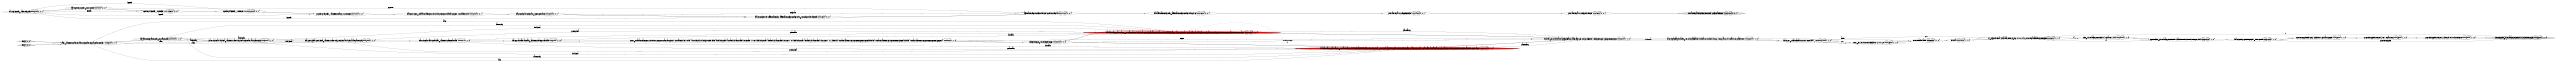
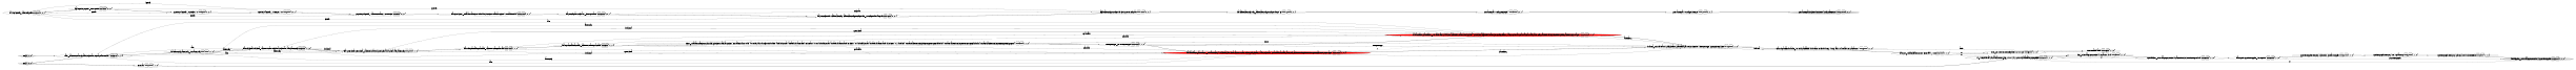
  digraph {
    rankdir=LR
    node [fillcolor=white shape=ellipse style=filled]
    edge [style=bold]
    n1 [label="final Properties propertiesLosAngeles = new Properties()@@@31@@@['1', '1', '0']"]
    n2 [fillcolor=lightgray label="clientLosAngeles = DriverManager.getConnection(url,propertiesLosAngeles)@@@35@@@['1', '1', '0']"]
    n3 [label="propertiesLosAngeles.setProperty(\"sqlTimeZone\",\"America/Los_Angeles\")@@@32@@@['1', '1', '0']"]
    n4 [label="propertiesLosAngeles.setProperty(\"user\",\"regularUserLA\")@@@33@@@['1', '1', '0']"]
    n5 [label="propertiesLosAngeles.setProperty(\"sqlQueryId\",DUMMY_SQL_QUERY_ID)@@@34@@@['1', '1', '0']"]
    n6 [label="superuserClient = DriverManager.getConnection(url,CalciteTests.TEST_SUPERUSER_NAME,\"druid\")@@@30@@@['1', '1', '0']"]
    n7 [label="final String keyPrefix = \"cache.config.prefix\"@@@3@@@['0', '0', '1']"]
    n8 [label="final Properties properties = new Properties()@@@4@@@['0', '0', '1']"]
    n9 [label="properties.put(keyPrefix + \".sizeInBytes\",\"100\")@@@6@@@['0', '0', '1']"]
    n10 [label="final JsonConfigProvider<CaffeineCacheConfig> caffeineCacheConfigJsonConfigProvider = JsonConfigProvider.of(keyPrefix,)@@@16@@@['0', '0', '1']"]
    n11 [label="properties.put(keyPrefix + \".expireAfter\",\"10\")@@@5@@@['0', '0', '1']"]
    n12 [label="properties.put(keyPrefix + \".cacheExecutorFactory\",\"CoMmON_FjP\")@@@7@@@['0', '0', '1']"]
    n13 [label="caffeineCacheConfigJsonConfigProvider.inject(properties,configurator)@@@17@@@['0', '0', '1']"]
    n14 [label="final Injector injector = Initialization.makeInjectorWithModules(GuiceInjectors.makeStartupInjector(),ImmutableList.of(null))@@@8@@@['0', '0', '1']"]
    n15 [label="final DruidAvaticaHandler handler = new DruidAvaticaHandler(druidMeta,new DruidNode(\"dummy\",\"dummy\",false,1,null,true,false),new AvaticaMonitor())@@@23@@@['1', '1', '0']"]
    n16 [label="final int port = ThreadLocalRandom.current().nextInt(9999) + 10000@@@24@@@['1', '1', '0']"]
    n17 [label="server.setHandler(handler)@@@26@@@['1', '1', '0']"]
    n18 [label="server = new Server(new InetSocketAddress(\"127.0.0.1\",port))@@@25@@@['1', '1', '0']"]
    n19 [label="url = StringUtils.format(\"jdbc:avatica:remote:url=http://127.0.0.1:%d%s\",port,DruidAvaticaHandler.AVATICA_PATH)@@@28@@@['1', '1', '0']"]
    n20 [label="server.start()@@@27@@@['1', '1', '0']"]
    n21 [label="Assert.assertEquals(100,config.getSizeInBytes())@@@20@@@['0', '0', '1']"]
    n22 [fillcolor=lightgray label="Assert.assertEquals(ForkJoinPool.commonPool(),config.createExecutor())@@@21@@@['0', '0', '1']"]
    n23 [label="final CaffeineCacheConfig config = caffeineCacheConfigJsonConfigProvider.get().get()@@@18@@@['0', '0', '1']"]
    n24 [label="Assert.assertEquals(10,config.getExpireAfter())@@@19@@@['0', '0', '1']"]
    n25 [label="injector = Initialization.makeInjectorWithModules(GuiceInjectors.makeStartupInjector(),ImmutableList.of(new Module(){@Override public void configure(Binder binder){binder.bindConstant().annotatedWith(Names.named(\"serviceName\")).to(\"test\")binder.bindConstant().annotatedWith(Names.named(\"servicePort\")).to(0)binder.bindConstant().annotatedWith(Names.named(\"tlsServicePort\")).to(-1)binder.bind().toInstance(CalciteTests.TEST_AUTHENTICATOR_MAPPER)binder.bind().toInstance(CalciteTests.TEST_AUTHORIZER_MAPPER)binder.bind().toInstance(CalciteTests.TEST_AUTHENTICATOR_ESCALATOR)}}))@@@9@@@['1', '1', '0']"]
    n26 [label="testRequestLogger = new TestRequestLogger()@@@20@@@['1', '1', '0']"]
    n27 [label="druidMeta = new DruidMeta(new SqlLifecycleFactory(plannerFactory,new NoopServiceEmitter(),testRequestLogger),AVATICA_CONFIG,injector)@@@22@@@['1', '1', '0']"]
    n28 [fillcolor=red label="final PlannerFactory plannerFactory = new PlannerFactory(druidSchema,CalciteTests.createMockLookupSchema(),systemSchema,CalciteTests.createMockQueryLifecycleFactory(walker,conglomerate),operatorTable,macroTable,plannerConfig,CalciteTests.TEST_AUTHORIZER_MAPPER,CalciteTests.getJsonMapper())@@@21@@@['0', '1', '0']"]
    n29 [fillcolor=red label="final PlannerFactory plannerFactory = new PlannerFactory(druidSchema,systemSchema,CalciteTests.createMockQueryLifecycleFactory(walker,conglomerate),operatorTable,macroTable,plannerConfig,CalciteTests.TEST_AUTHORIZER_MAPPER,CalciteTests.getJsonMapper())@@@21@@@['1', '0', '0']"]
    n30 [label="final DruidOperatorTable operatorTable = CalciteTests.createOperatorTable()@@@7@@@['1', '1', '0']"]
    n31 [label="final ExprMacroTable macroTable = CalciteTests.createExprMacroTable()@@@8@@@['1', '1', '0']"]
    n32 [label="client = DriverManager.getConnection(url,\"regularUser\",\"druid\")@@@29@@@['1', '1', '0']"]
    n33 [label="walker = CalciteTests.createMockWalker(conglomerate,temporaryFolder.newFolder())@@@3@@@['1', '1', '0']"]
    n34 [label="final PlannerConfig plannerConfig = new PlannerConfig()@@@4@@@['1', '1', '0']"]
    n35 [label="final DruidSchema druidSchema = CalciteTests.createMockSchema(conglomerate,walker,plannerConfig)@@@5@@@['1', '1', '0']"]
    n36 [label="final SystemSchema systemSchema = CalciteTests.createMockSystemSchema(druidSchema,walker,plannerConfig)@@@6@@@['1', '1', '0']"]
    n37 [fillcolor=lightgray label="setUp['0', '1', '0']" shape=diamond]
    n38 [label="final JsonConfigurator configurator = injector.getInstance()@@@15@@@['0', '0', '1']"]
    n39 [fillcolor=lightgray label="setUp['1', '0', '0']" shape=diamond]
    n1 -> n2 [label=propertiesLosAngeles style=solid]
    n1 -> n3
    n3 -> n4
    n4 -> n5
    n5 -> n2
    n6 -> n1
    n7 -> n8
    n7 -> n9 [label=keyPrefix style=solid]
    n7 -> n10 [label=keyPrefix style=solid]
    n7 -> n11 [label=keyPrefix style=solid]
    n7 -> n12 [label=keyPrefix style=solid]
    n8 -> n11
    n8 -> n13 [label=properties style=solid]
    n9 -> n12
    n10 -> n13
    n11 -> n9
    n12 -> n14
    n13 -> n23
    n14 -> n38
    n15 -> n16
    n15 -> n17 [label=handler style=solid]
    n16 -> n18
    n16 -> n18 [label=port style=solid]
    n16 -> n19 [label=port style=solid]
-   n17 -> n20
+   n39 -> n20
    n18 -> n17
    n19 -> n2 [label=url style=solid]
    n19 -> n6 [label=url style=solid]
    n19 -> n32
    n19 -> n32 [label=url style=solid]
    n20 -> n19
    n21 -> n22
    n23 -> n24
    n24 -> n21
    n25 -> n26
    n25 -> n27 [label=injector style=solid]
    n26 -> n27 [label=testRequestLogger style=solid]
    n26 -> n28
    n26 -> n29
    n27 -> n15
    n27 -> n15 [label=druidMeta style=solid]
    n28 -> n27 [label=plannerFactory style=solid]
    n28 -> n27
    n29 -> n27
    n29 -> n27 [label=plannerFactory style=solid]
    n29 -> n28 [label=0 style=dashed]
    n30 -> n28 [label=operatorTable style=solid]
    n30 -> n29 [label=operatorTable style=solid]
    n30 -> n31
    n31 -> n25
    n31 -> n28 [label=macroTable style=solid]
    n31 -> n29 [label=macroTable style=solid]
    n32 -> n6
    n33 -> n28 [label=walker style=solid]
    n33 -> n29 [label=walker style=solid]
    n33 -> n34
    n33 -> n35 [label=walker style=solid]
    n33 -> n36 [label=walker style=solid]
    n34 -> n28 [label=plannerConfig style=solid]
    n34 -> n29 [label=plannerConfig style=solid]
    n34 -> n35 [label=plannerConfig style=solid]
    n34 -> n35
    n34 -> n36 [label=plannerConfig style=solid]
    n35 -> n28 [label=druidSchema style=solid]
    n35 -> n29 [label=druidSchema style=solid]
    n35 -> n36
    n35 -> n36 [label=druidSchema style=solid]
    n36 -> n28 [label=systemSchema style=solid]
    n36 -> n29 [label=systemSchema style=solid]
    n36 -> n30
    n37 -> n33
    n38 -> n10
    n38 -> n13 [label=configurator style=solid]
    n39 -> n33
  }
